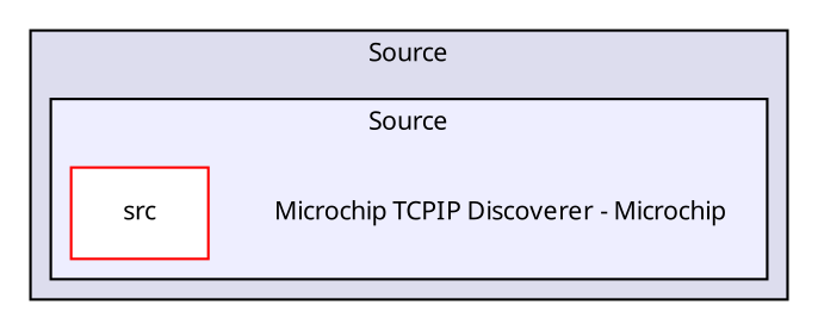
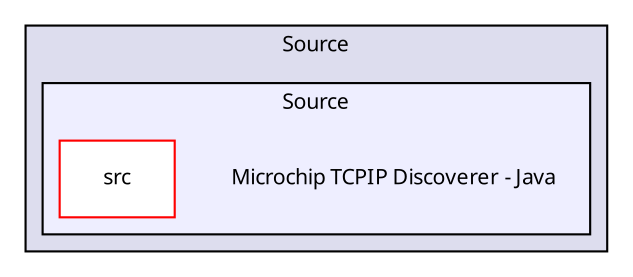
  digraph {
    compound=true
    fontname="Noto Sans"
    node [fontname="Noto Sans" fontsize=10]
-   n1 [label="Microchip TCPIP Discoverer - Microchip" shape=plaintext]
+   n1 [label="Microchip TCPIP Discoverer - Java" shape=plaintext]
    n2 [color=red fillcolor=white label=src shape=box style=filled]
    subgraph cluster_1 {
      bgcolor="#ddddee"
      fontsize=10
      label=Source
      pencolor=black
      subgraph cluster_2 {
        bgcolor="#eeeeff"
        fontsize=10
        pencolor=black
        n1
        n2
      }
    }
  }
